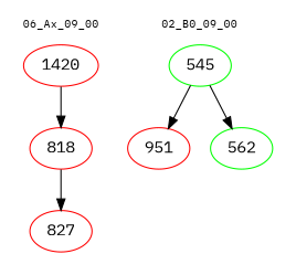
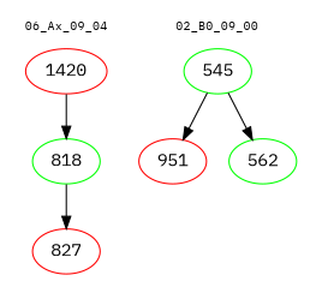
  digraph {
    fontname="IBM Plex Mono"
    node [color=green fontname="IBM Plex Mono"]
    edge [color=black fontname="IBM Plex Mono"]
-   n1 [color=red label=818]
+   n1 [label=818]
    n2 [color=red label=1420]
    n3 [color=red label=827]
    n4 [label=545]
    n5 [color=red label=951]
    n6 [label=562]
    subgraph cluster_1 {
      color=white
      fontsize=10
-     label="06_Ax_09_00"
+     label="06_Ax_09_04"
      n1
      n2
      n3
    }
    subgraph cluster_2 {
      color=white
      fontsize=10
      label="02_B0_09_00"
      n4
      n5
      n6
    }
    n1 -> n3
    n2 -> n1
    n4 -> n5
    n4 -> n6
  }
